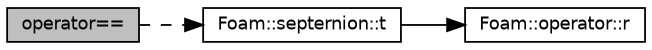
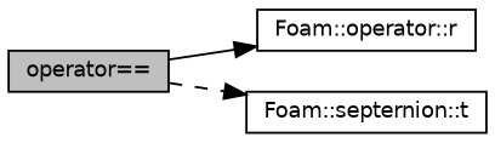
  digraph {
    fontname="DejaVu Sans"
    rankdir=LR
    node [color=black fontname="DejaVu Sans" fontsize=10 shape=record]
    edge [color=black fontname="DejaVu Sans" fontsize=10 labelfontname=Helvetica labelfontsize=10]
    n1 [fillcolor=grey75 fontcolor=black height=0.2 label="operator==" style=filled width=0.4]
    n2 [height=0.2 label="Foam::operator::r" width=0.4]
    n3 [height=0.2 label="Foam::septernion::t" width=0.4]
-   n3 -> n2 [style=solid]
+   n1 -> n2 [style=solid]
    n1 -> n3 [style=dashed]
  }
